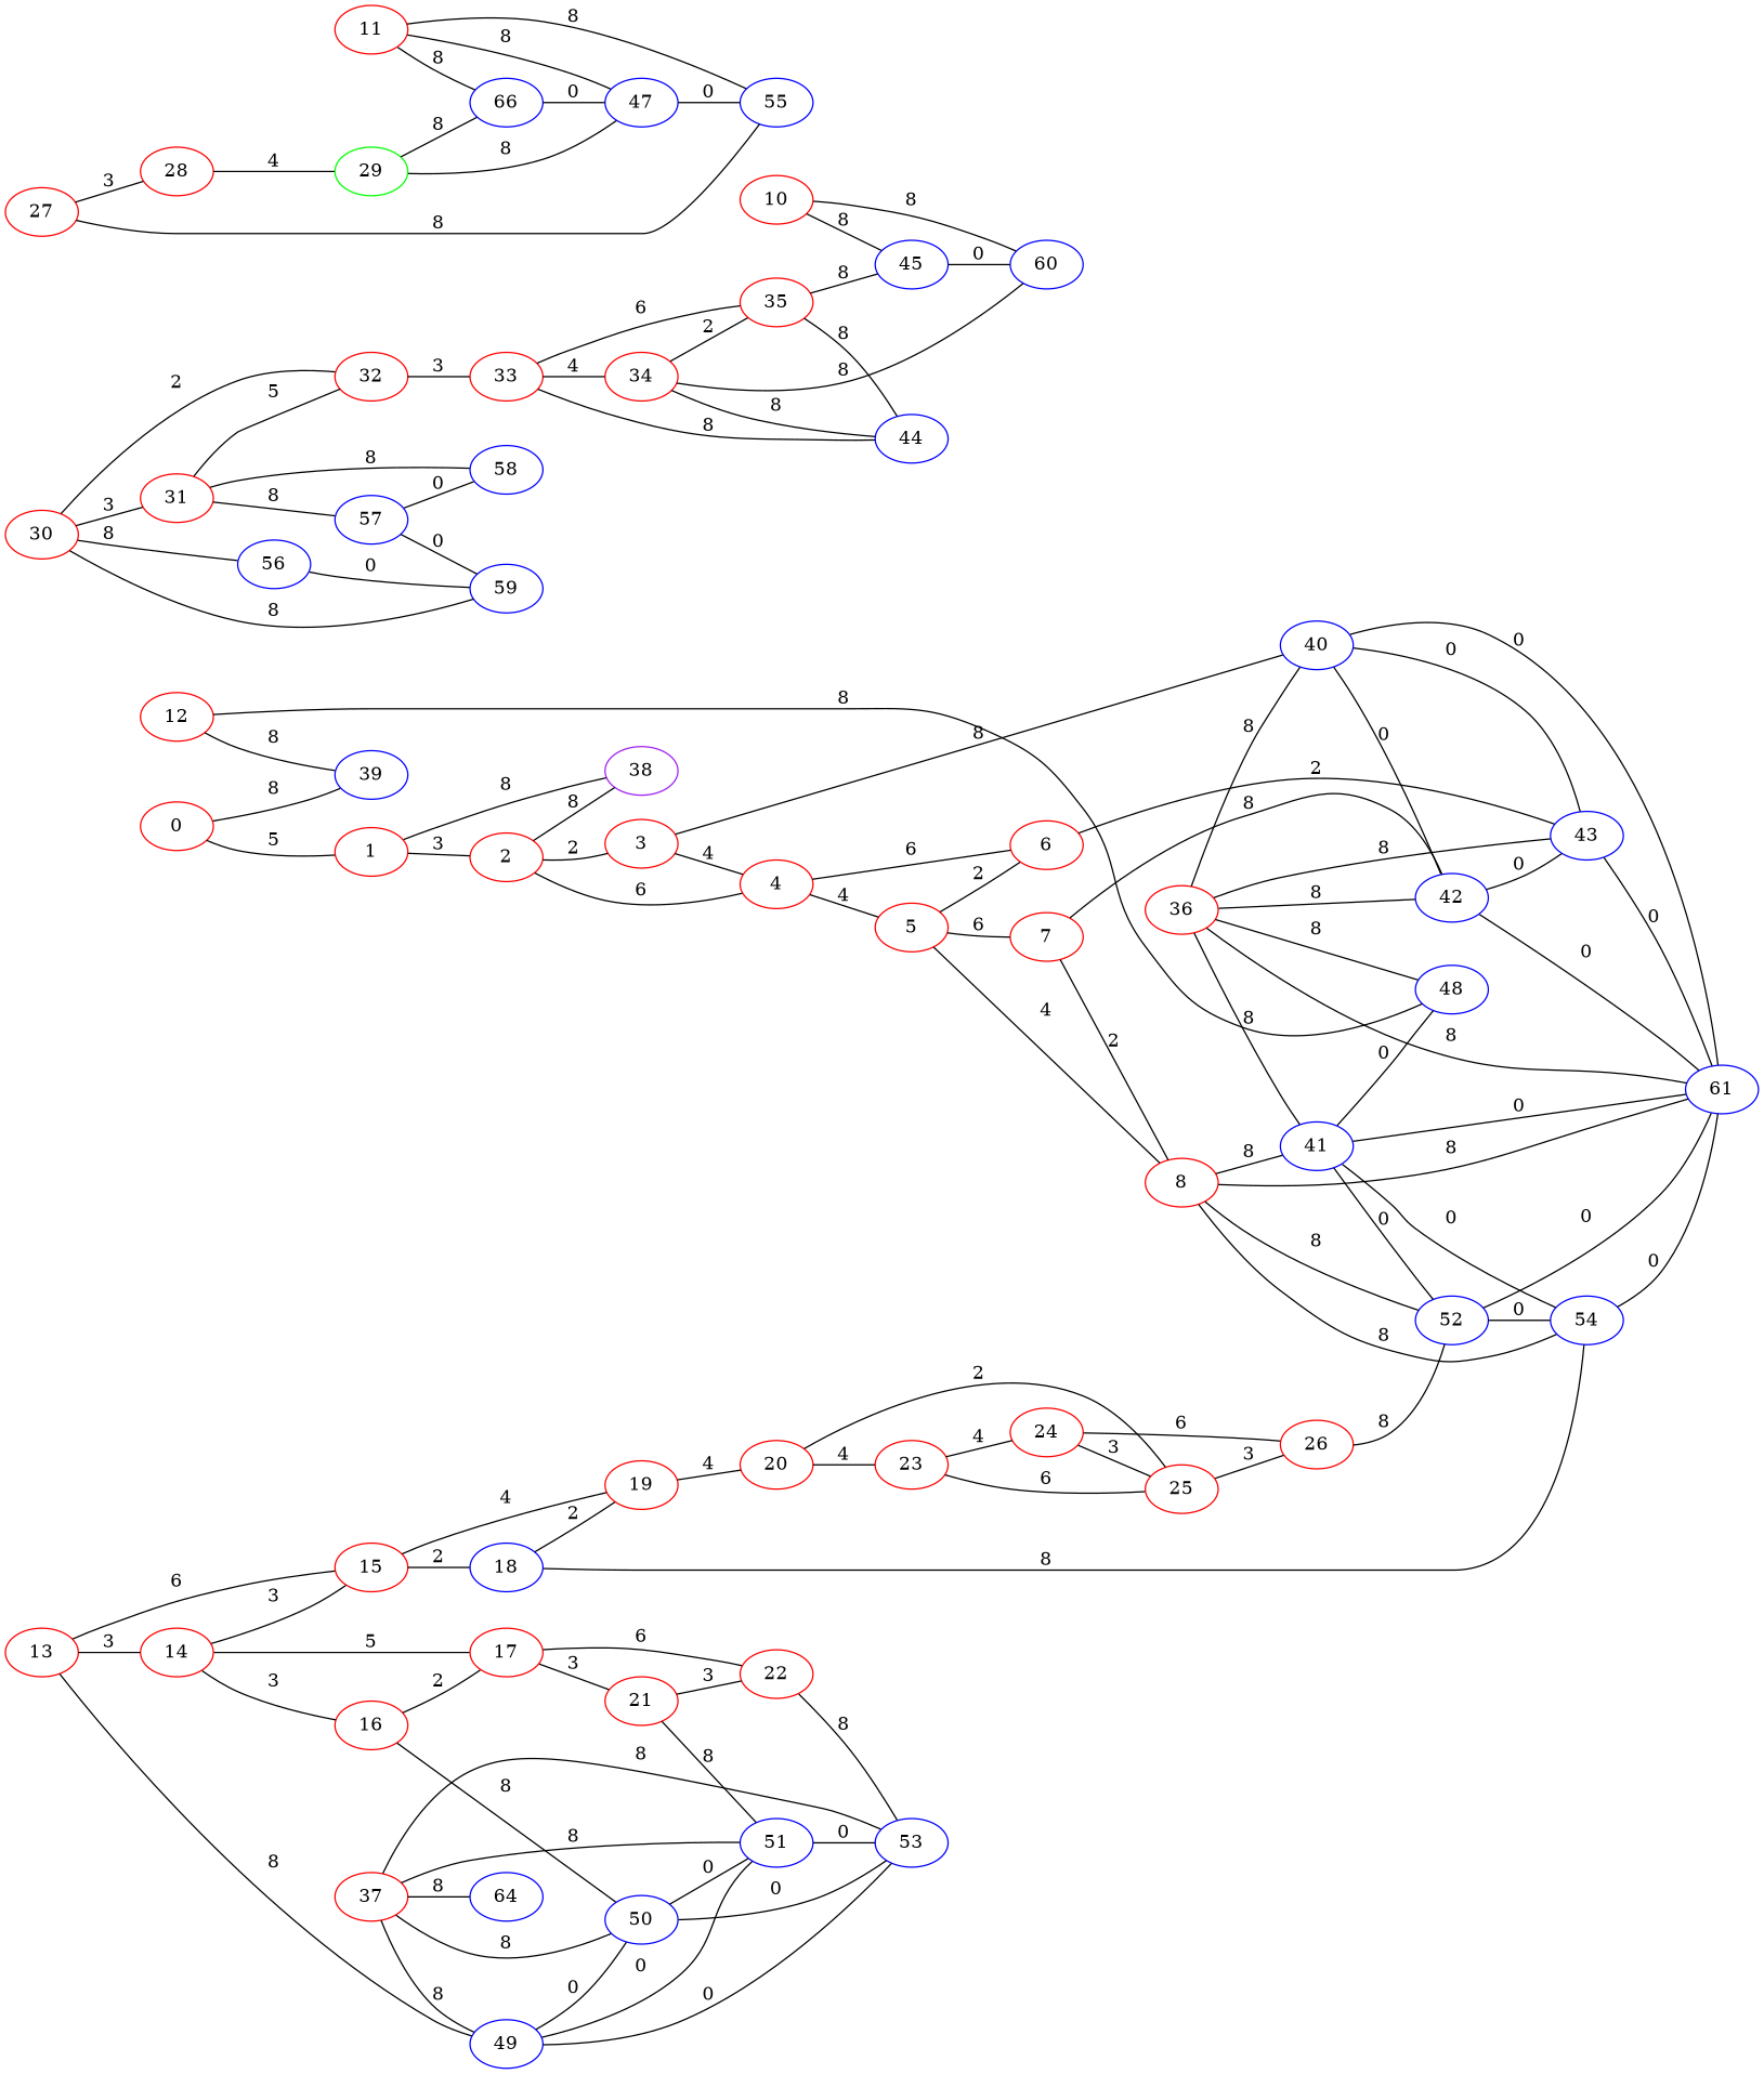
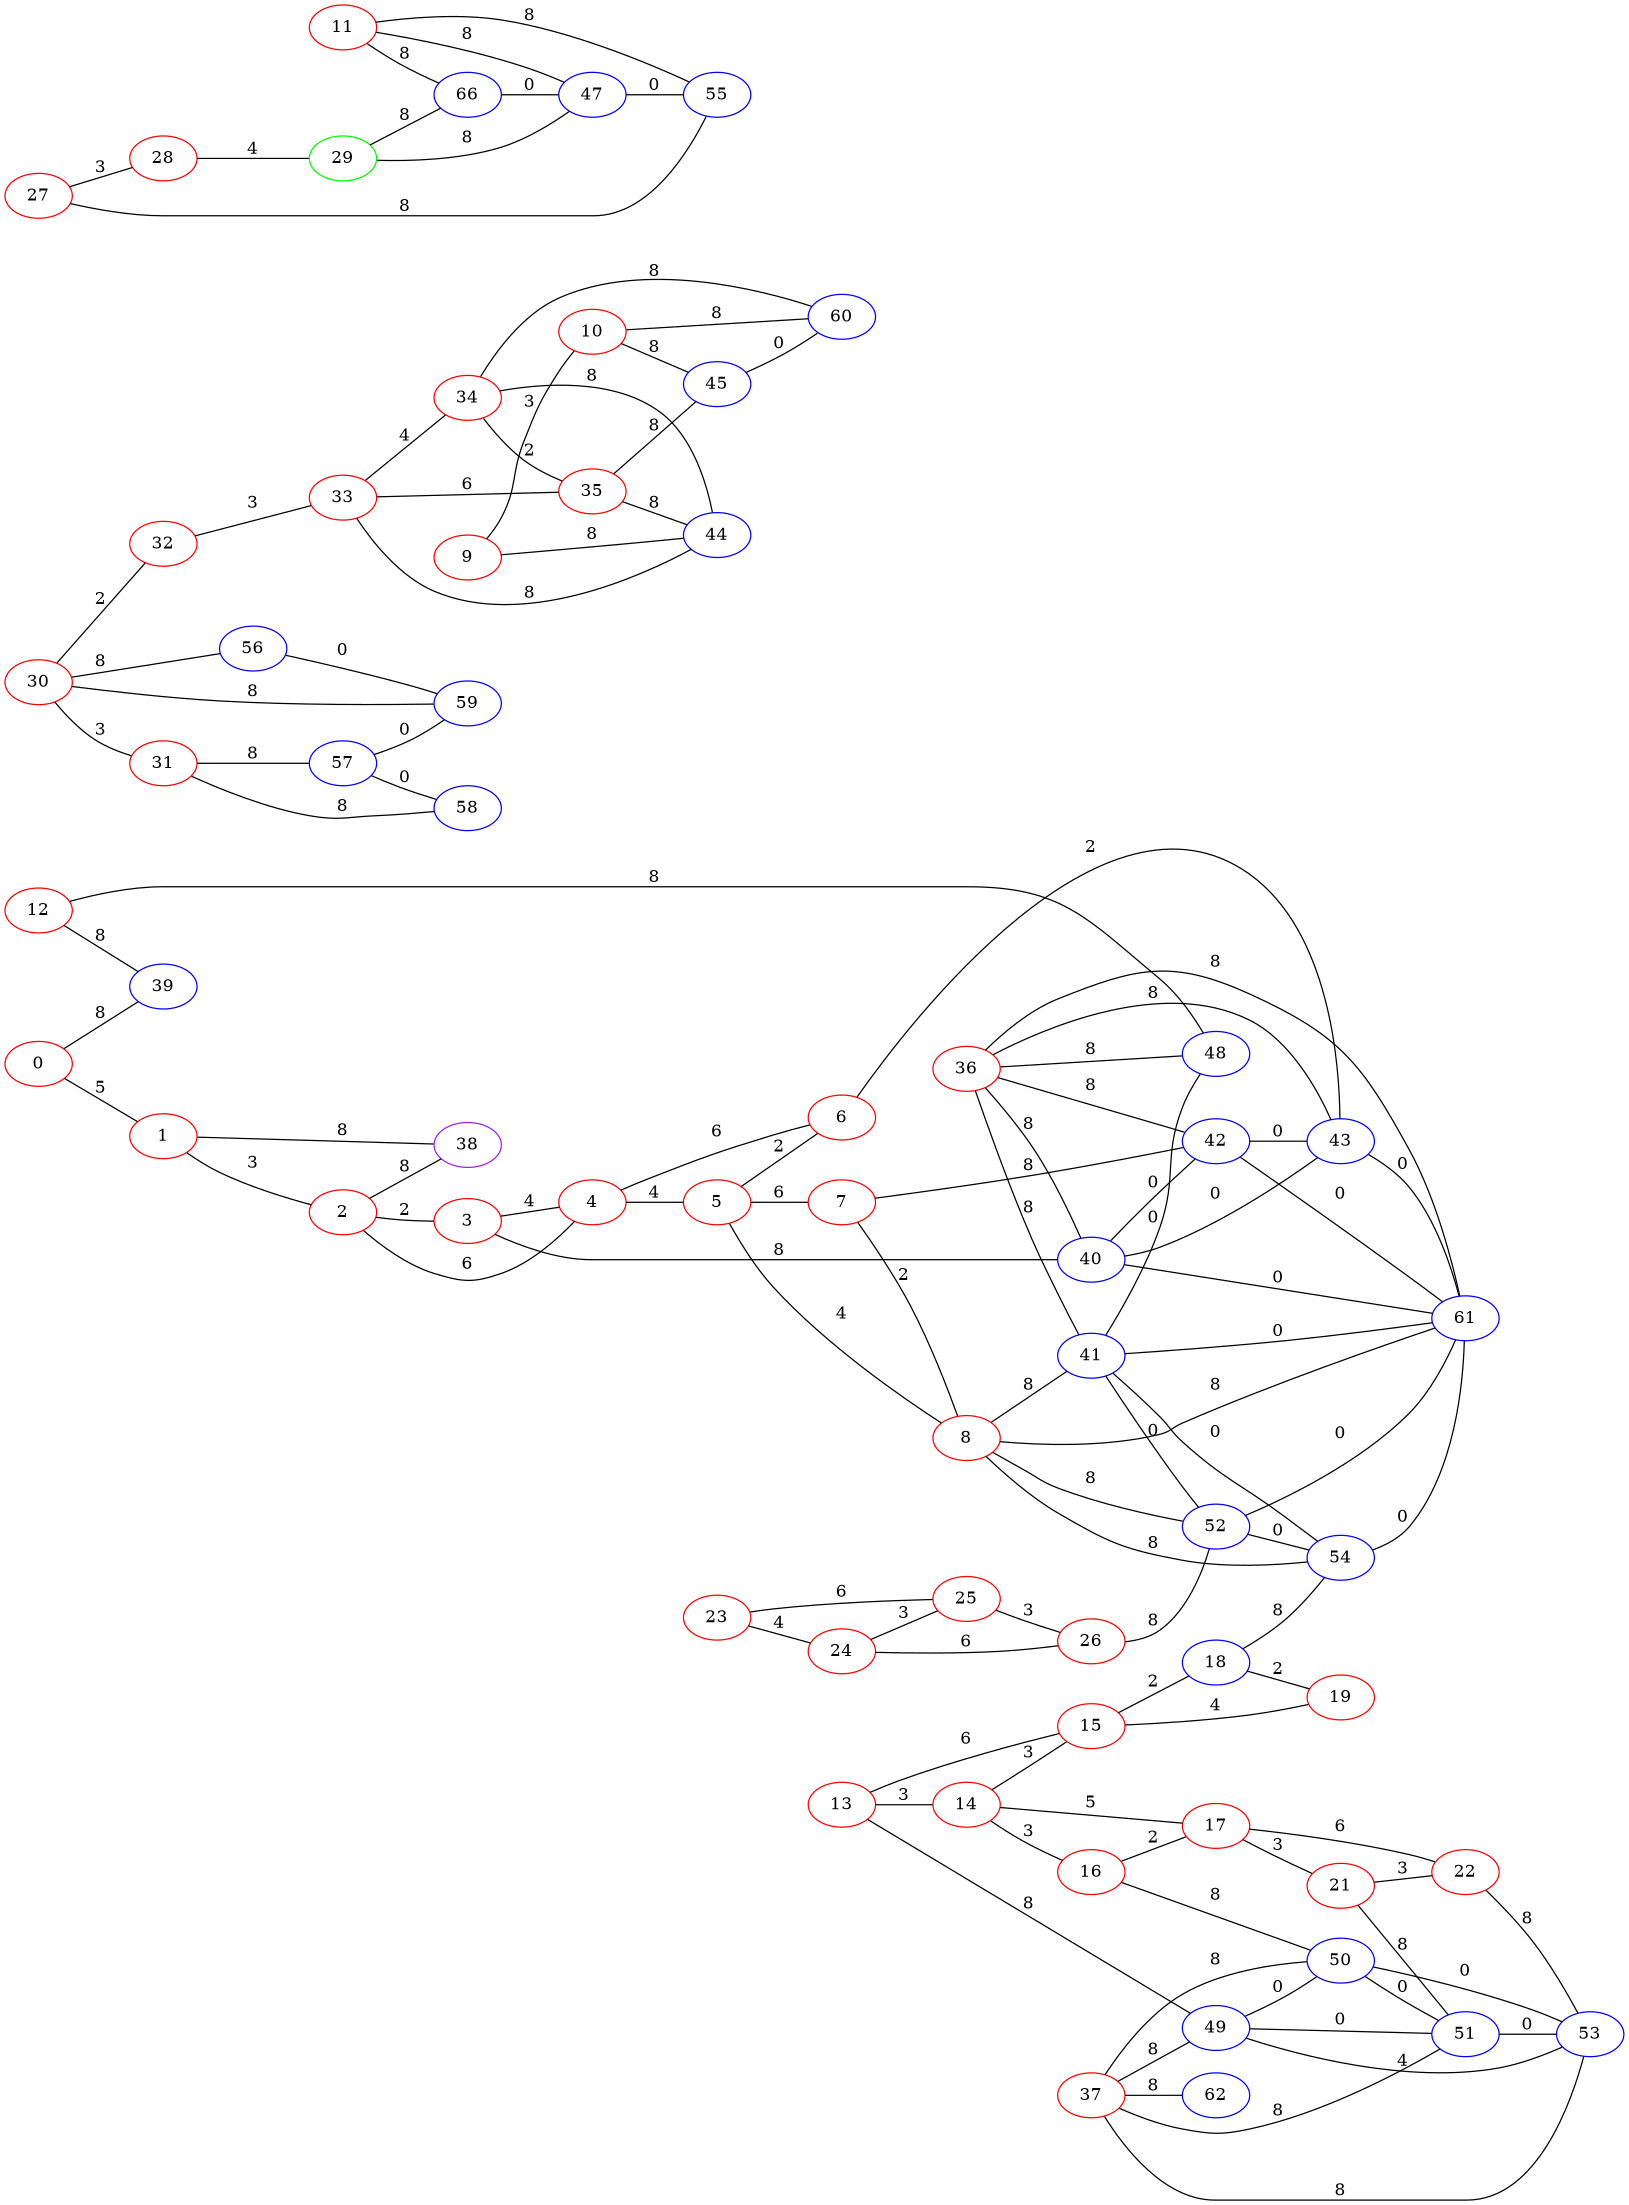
  graph {
    rankdir=LR
    node [color=red weight=1]
    0
    1
    39 [color=blue weight=3]
    2
    38 [color=purple weight=4]
    3
    4
    40 [color=blue weight=3]
    5
    6
    43 [color=blue weight=3]
    42 [color=blue weight=3]
    61 [color=blue weight=3]
    7
    8
    41 [color=blue weight=3]
    52 [color=blue weight=3]
    54 [color=blue weight=3]
    48 [color=blue weight=3]
+   9
    10
    44 [color=blue weight=3]
    45 [color=blue weight=3]
    60 [color=blue weight=3]
    n25 [color=blue label=66 weight=3]
    11
    47 [color=blue weight=3]
    55 [color=blue weight=3]
    12
    13
    14
    15
    49 [color=blue weight=3]
    16
    17
    18 [color=blue]
    19
    50 [color=blue weight=3]
    51 [color=blue weight=3]
    53 [color=blue weight=3]
    21
    22
-   20
    23
    25
    24
    26
    27
    28
    29 [color=green weight=2]
    30
    31
    32
    56 [color=blue weight=3]
    59 [color=blue weight=3]
    57 [color=blue weight=3]
    58 [color=blue weight=3]
    33
    34
    35
    36
    37
-   62 [color=blue weight=3 label=64]
+   62 [color=blue weight=3]
    0 -- 1 [label=5]
    0 -- 39 [label=8]
    1 -- 2 [label=3]
    1 -- 38 [label=8]
    2 -- 38 [label=8]
    2 -- 3 [label=2]
    2 -- 4 [label=6]
    3 -- 4 [label=4]
    3 -- 40 [label=8]
    4 -- 5 [label=4]
    4 -- 6 [label=6]
    40 -- 43 [label=0]
    40 -- 42 [label=0]
    40 -- 61 [label=0]
    5 -- 6 [label=2]
    5 -- 7 [label=6]
    5 -- 8 [label=4]
    6 -- 43 [label=2]
    43 -- 61 [label=0]
    42 -- 43 [label=0]
    42 -- 61 [label=0]
    7 -- 42 [label=8]
    7 -- 8 [label=2]
    8 -- 61 [label=8]
    8 -- 41 [label=8]
    8 -- 52 [label=8]
    8 -- 54 [label=8]
    41 -- 61 [label=0]
    41 -- 52 [label=0]
    41 -- 54 [label=0]
    41 -- 48 [label=0]
    52 -- 61 [label=0]
    52 -- 54 [label=0]
    54 -- 61 [label=0]
+   9 -- 10 [label=3]
+   9 -- 44 [label=8]
    10 -- 45 [label=8]
    10 -- 60 [label=8]
    45 -- 60 [label=0]
    n25 -- 47 [label=0]
    11 -- n25 [label=8]
    11 -- 47 [label=8]
    11 -- 55 [label=8]
    47 -- 55 [label=0]
    12 -- 39 [label=8]
    12 -- 48 [label=8]
    13 -- 14 [label=3]
    13 -- 15 [label=6]
    13 -- 49 [label=8]
    14 -- 15 [label=3]
    14 -- 16 [label=3]
    14 -- 17 [label=5]
    15 -- 18 [label=2]
    15 -- 19 [label=4]
    49 -- 50 [label=0]
    49 -- 51 [label=0]
-   49 -- 53 [label=0]
+   49 -- 53 [label=4]
    16 -- 17 [label=2]
    16 -- 50 [label=8]
    17 -- 21 [label=3]
    17 -- 22 [label=6]
    18 -- 54 [label=8]
    18 -- 19 [label=2]
-   19 -- 20 [label=4]
    50 -- 51 [label=0]
    50 -- 53 [label=0]
    51 -- 53 [label=0]
    21 -- 51 [label=8]
    21 -- 22 [label=3]
    22 -- 53 [label=8]
-   20 -- 23 [label=4]
-   20 -- 25 [label=2]
    23 -- 25 [label=6]
    23 -- 24 [label=4]
    25 -- 26 [label=3]
    24 -- 25 [label=3]
    24 -- 26 [label=6]
    26 -- 52 [label=8]
    27 -- 55 [label=8]
    27 -- 28 [label=3]
    28 -- 29 [label=4]
    29 -- n25 [label=8]
    29 -- 47 [label=8]
    30 -- 31 [label=3]
    30 -- 32 [label=2]
    30 -- 56 [label=8]
    30 -- 59 [label=8]
-   31 -- 32 [label=5]
    31 -- 57 [label=8]
    31 -- 58 [label=8]
    32 -- 33 [label=3]
    56 -- 59 [label=0]
    57 -- 59 [label=0]
    57 -- 58 [label=0]
    33 -- 44 [label=8]
    33 -- 34 [label=4]
    33 -- 35 [label=6]
    34 -- 44 [label=8]
    34 -- 60 [label=8]
    34 -- 35 [label=2]
    35 -- 44 [label=8]
    35 -- 45 [label=8]
    36 -- 40 [label=8]
    36 -- 43 [label=8]
    36 -- 42 [label=8]
    36 -- 61 [label=8]
    36 -- 41 [label=8]
    36 -- 48 [label=8]
    37 -- 49 [label=8]
    37 -- 50 [label=8]
    37 -- 51 [label=8]
    37 -- 53 [label=8]
    37 -- 62 [label=8]
  }
